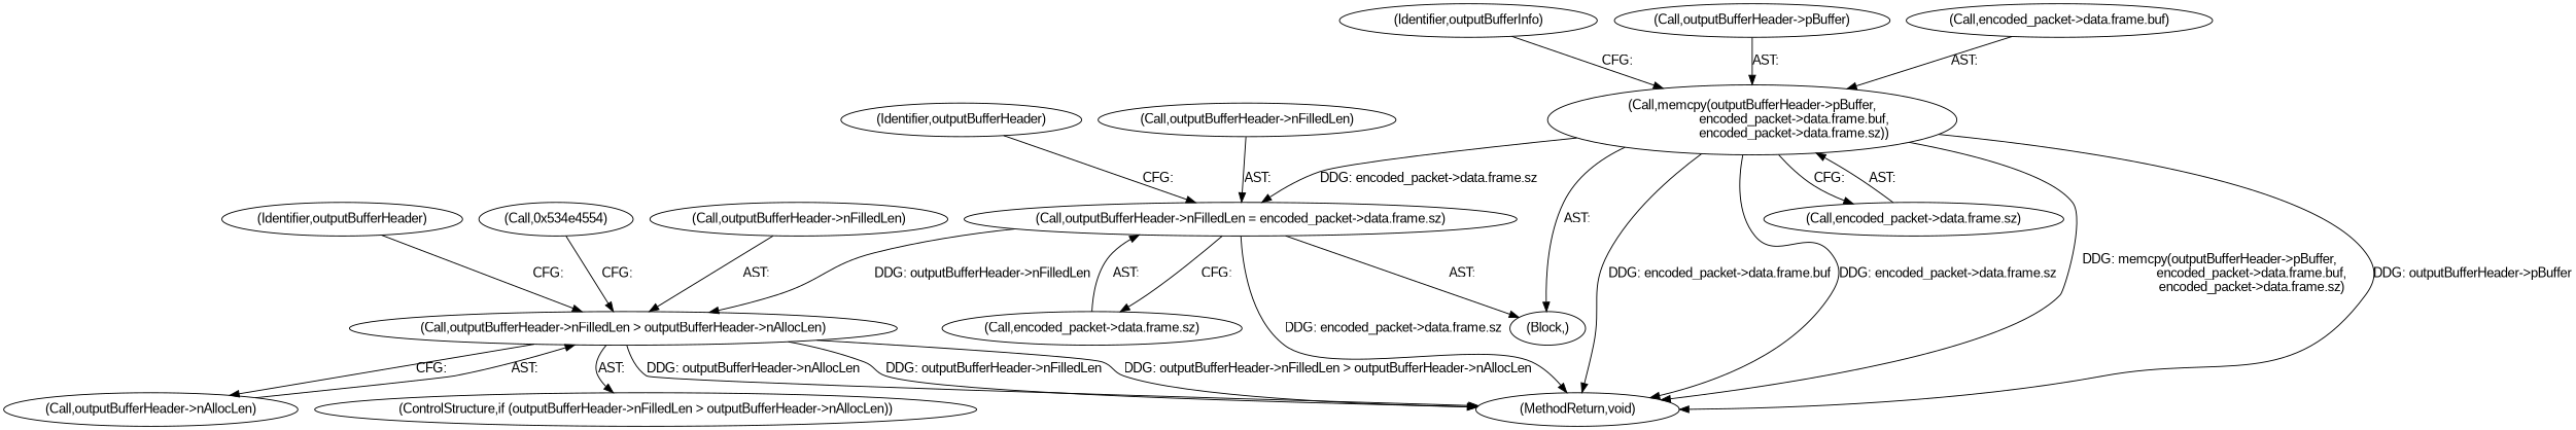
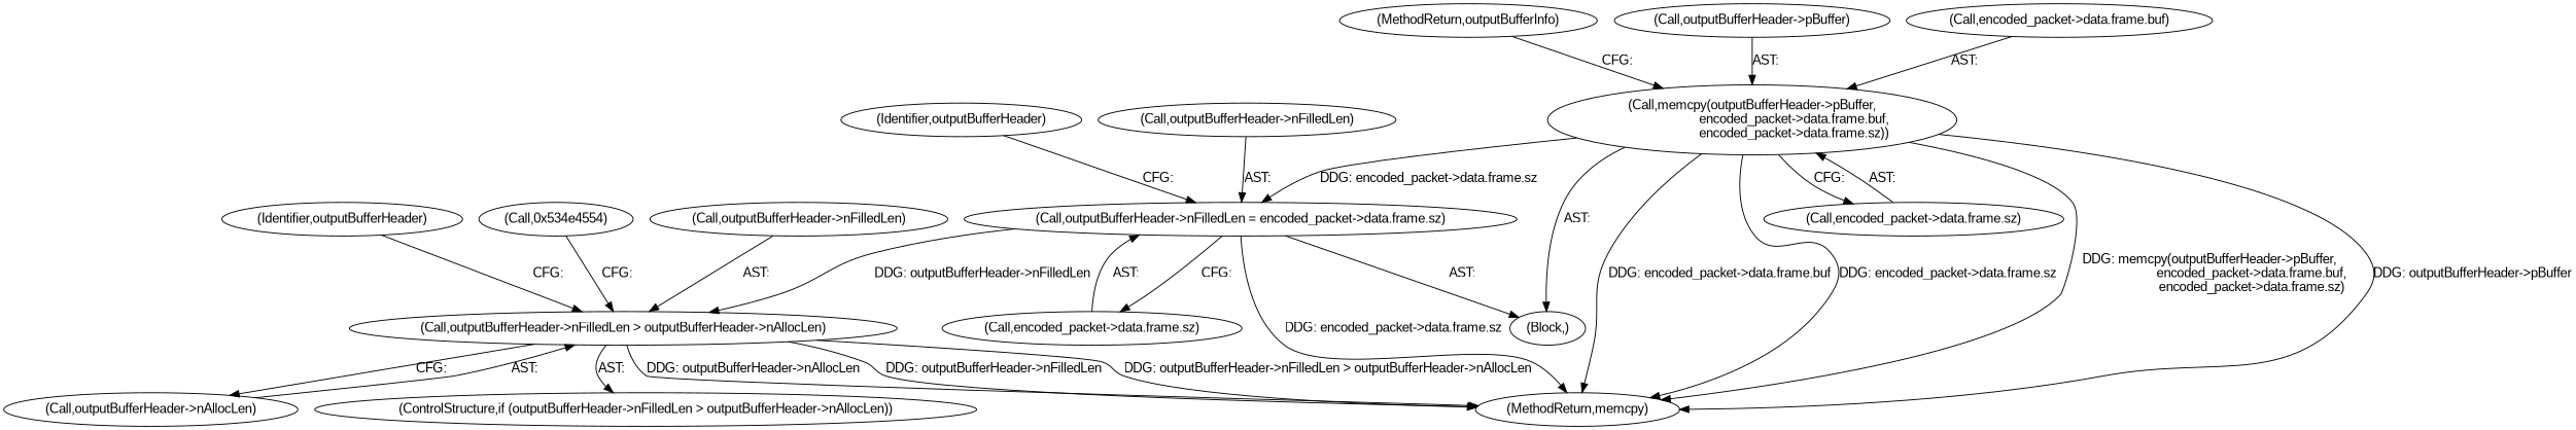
  digraph {
    fontname="Liberation Sans"
    node [fontname="Liberation Sans"]
    edge [fontname="Liberation Sans"]
    n1 [label="(Call,memcpy(outputBufferHeader->pBuffer,\n                        encoded_packet->data.frame.buf,\n                        encoded_packet->data.frame.sz))"]
    n2 [label="(Call,outputBufferHeader->nFilledLen = encoded_packet->data.frame.sz)"]
    n3 [label="(Block,)"]
-   n4 [label="(MethodReturn,void)"]
+   n4 [label="(MethodReturn,memcpy)"]
    n5 [label="(Call,encoded_packet->data.frame.sz)"]
    n6 [label="(Call,outputBufferHeader->nFilledLen > outputBufferHeader->nAllocLen)"]
    n7 [label="(Call,encoded_packet->data.frame.sz)"]
    n8 [label="(Call,outputBufferHeader->nAllocLen)"]
    n9 [label="(ControlStructure,if (outputBufferHeader->nFilledLen > outputBufferHeader->nAllocLen))"]
    n10 [label="(Identifier,outputBufferHeader)"]
    n11 [label="(Call,outputBufferHeader->nFilledLen)"]
-   n12 [label="(Identifier,outputBufferInfo)"]
+   n12 [label="(MethodReturn,outputBufferInfo)"]
    n13 [label="(Identifier,outputBufferHeader)"]
    n14 [label="(Call,outputBufferHeader->nFilledLen)"]
    n15 [label="(Call,0x534e4554)"]
    n16 [label="(Call,outputBufferHeader->pBuffer)"]
    n17 [label="(Call,encoded_packet->data.frame.buf)"]
    n1 -> n2 [label="DDG: encoded_packet->data.frame.sz"]
    n1 -> n3 [label="AST: "]
    n1 -> n4 [label="DDG: outputBufferHeader->pBuffer"]
    n1 -> n4 [label="DDG: encoded_packet->data.frame.buf"]
    n1 -> n4 [label="DDG: encoded_packet->data.frame.sz"]
    n1 -> n4 [label="DDG: memcpy(outputBufferHeader->pBuffer,\n                        encoded_packet->data.frame.buf,\n                        encoded_packet->data.frame.sz)"]
    n1 -> n5 [label="CFG: "]
    n2 -> n3 [label="AST: "]
    n2 -> n4 [label="DDG: encoded_packet->data.frame.sz"]
    n2 -> n6 [label="DDG: outputBufferHeader->nFilledLen"]
    n2 -> n7 [label="CFG: "]
    n5 -> n1 [label="AST: "]
    n6 -> n4 [label="DDG: outputBufferHeader->nFilledLen"]
    n6 -> n4 [label="DDG: outputBufferHeader->nFilledLen > outputBufferHeader->nAllocLen"]
    n6 -> n4 [label="DDG: outputBufferHeader->nAllocLen"]
    n6 -> n8 [label="CFG: "]
    n6 -> n9 [label="AST: "]
    n7 -> n2 [label="AST: "]
    n8 -> n6 [label="AST: "]
    n10 -> n2 [label="CFG: "]
    n11 -> n6 [label="AST: "]
    n12 -> n1 [label="CFG: "]
    n13 -> n6 [label="CFG: "]
    n14 -> n2 [label="AST: "]
    n15 -> n6 [label="CFG: "]
    n16 -> n1 [label="AST: "]
    n17 -> n1 [label="AST: "]
  }
